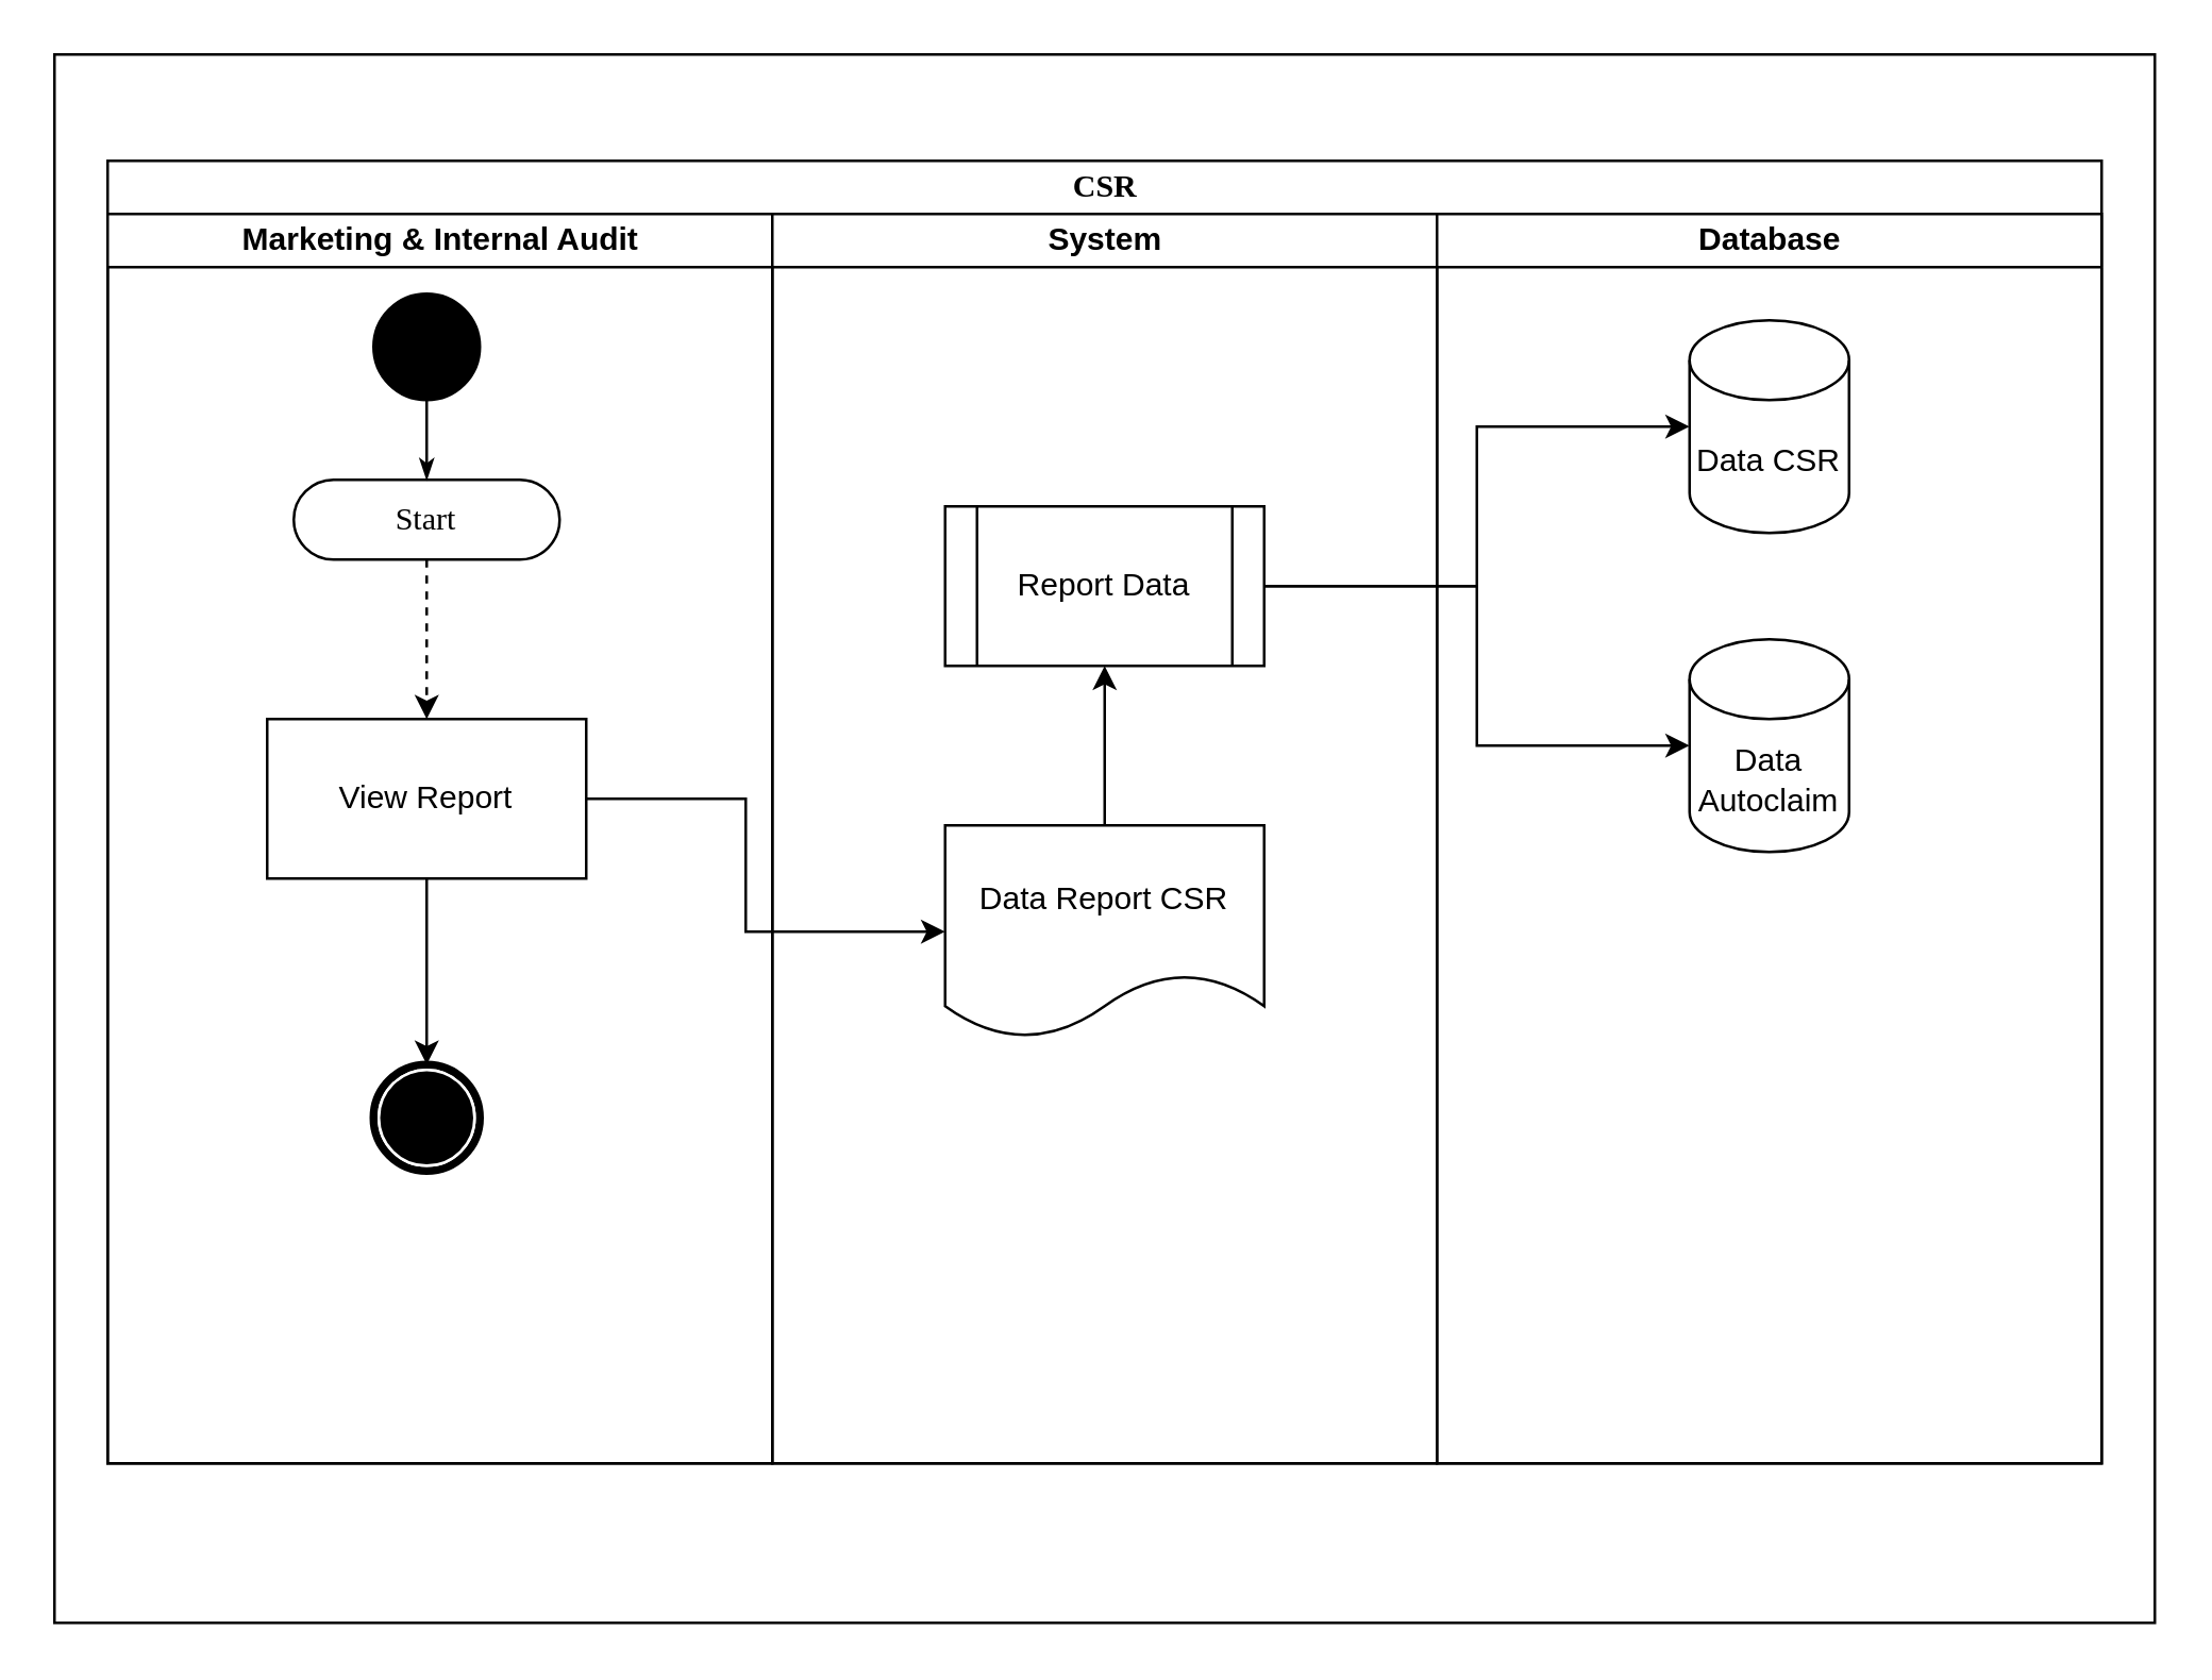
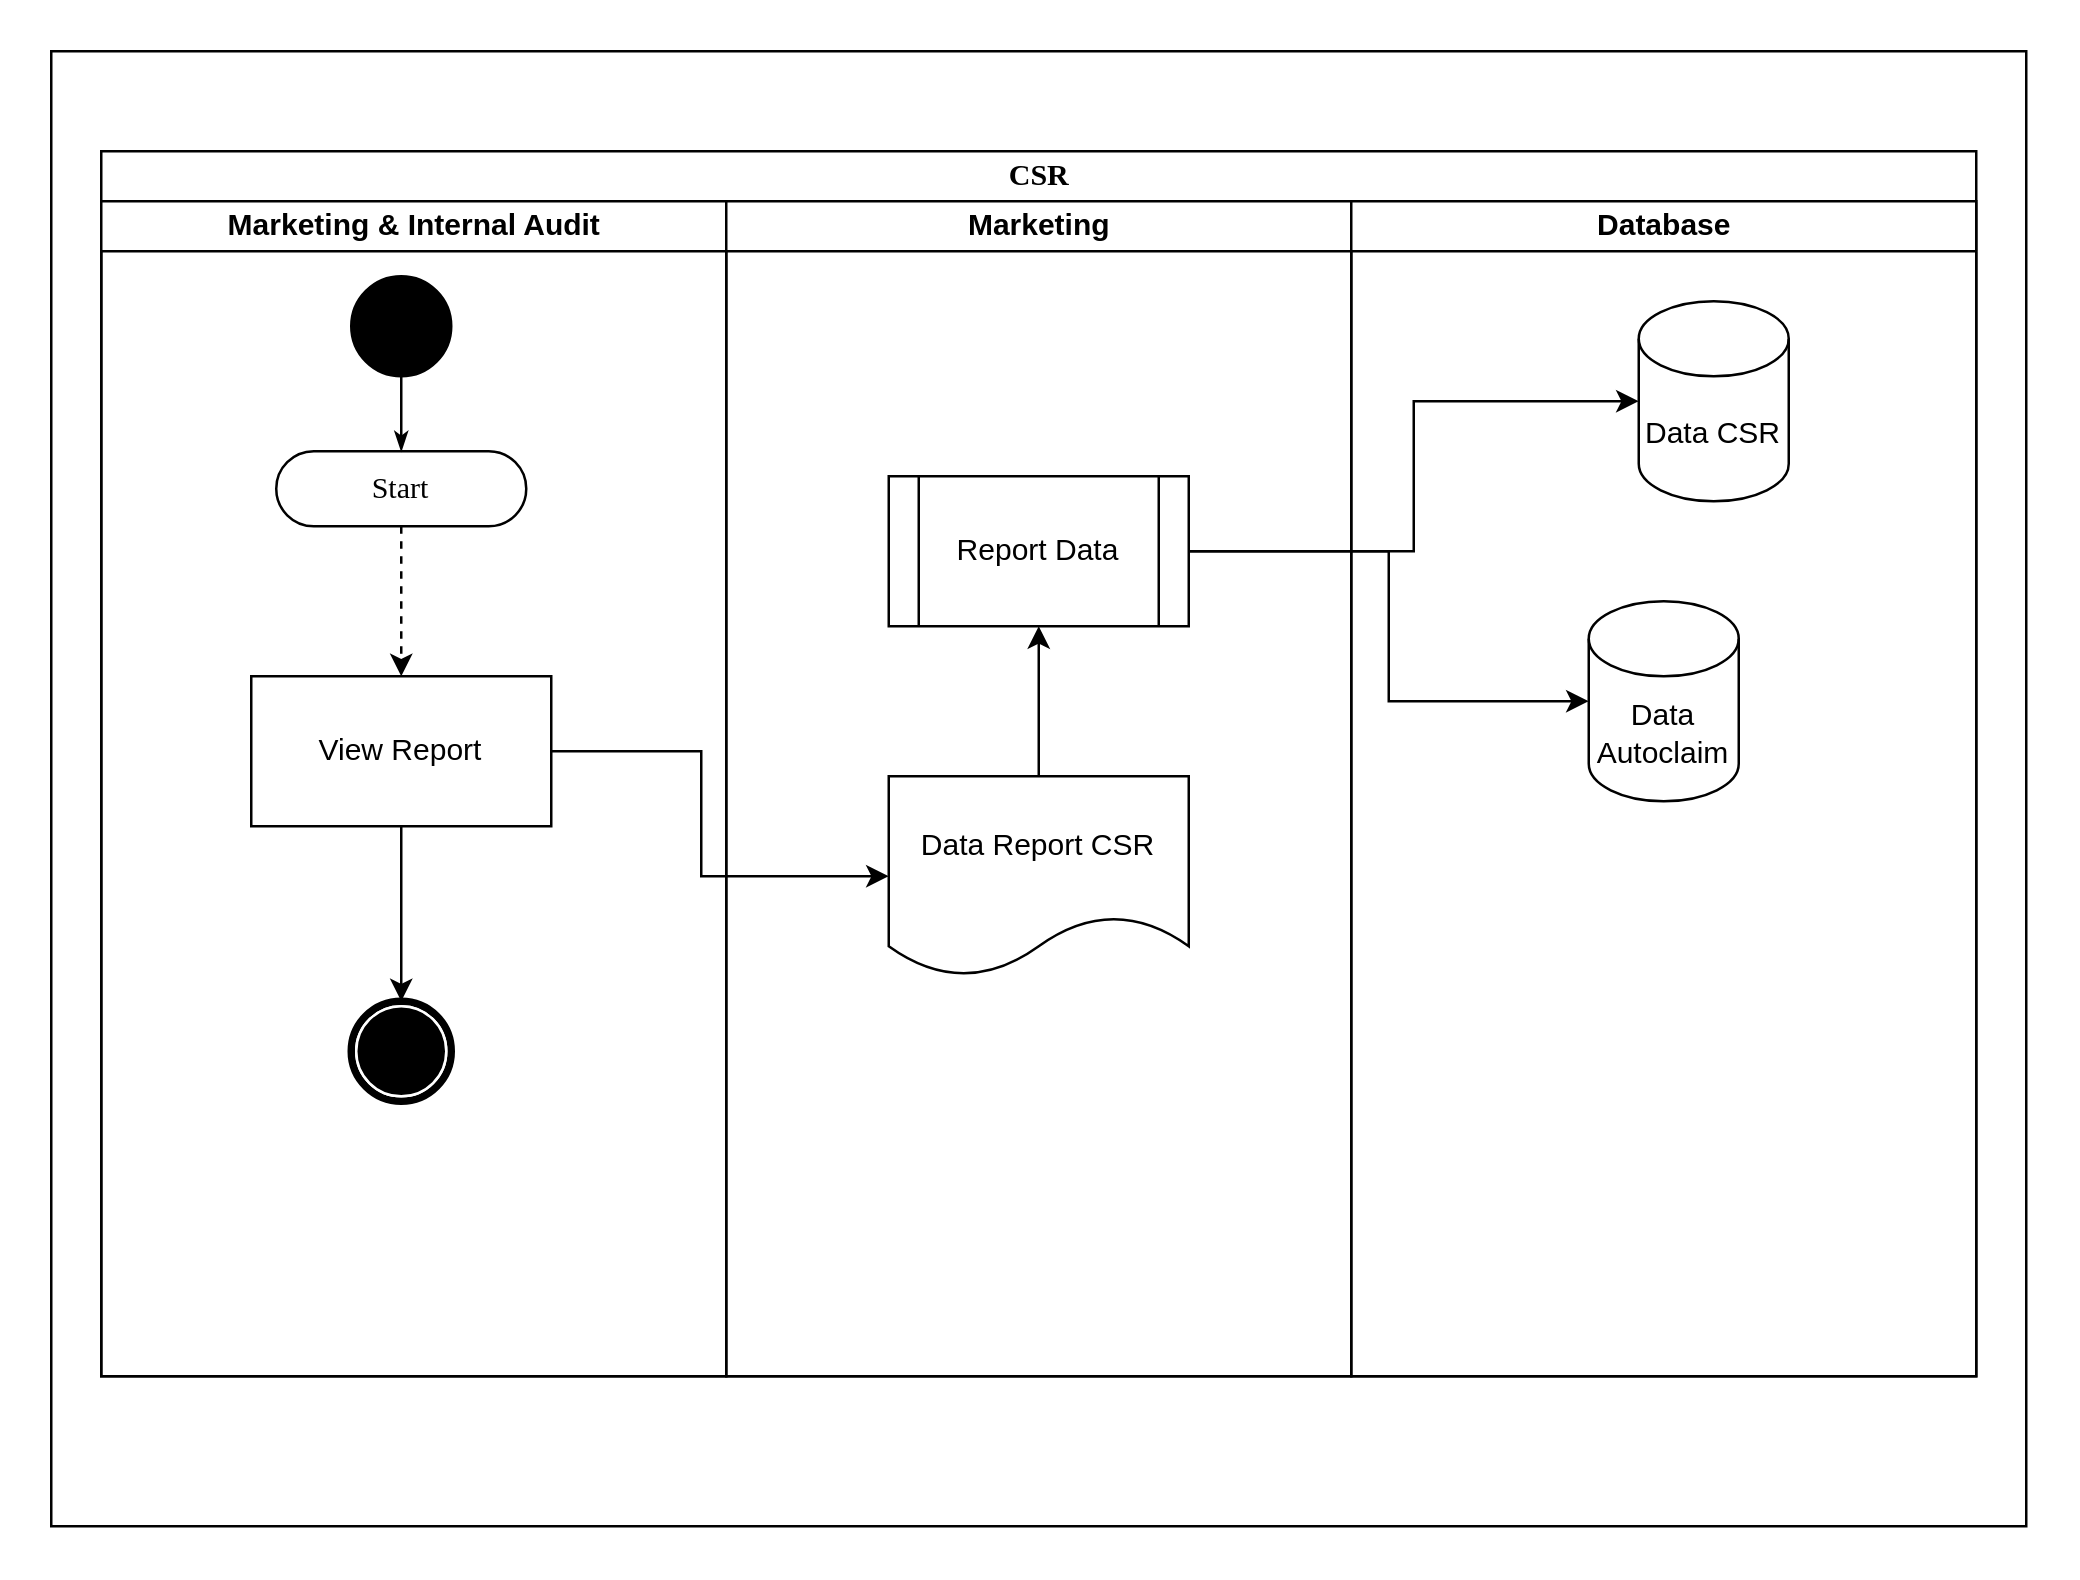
  <mxCell id="0" />
  <mxCell id="1" parent="0" />
  <mxCell id="2" value="" style="rounded=0;whiteSpace=wrap;html=1;" vertex="1" parent="1"><mxGeometry x="20" y="20" width="790" height="590" as="geometry" /></mxCell>
  <mxCell id="3" value="CSR" style="swimlane;html=1;childLayout=stackLayout;startSize=20;rounded=0;shadow=0;comic=0;labelBackgroundColor=none;strokeWidth=1;fontFamily=Verdana;fontSize=12;align=center;" vertex="1" parent="1"><mxGeometry x="40" y="60" width="750" height="490" as="geometry" /></mxCell>
  <mxCell id="4" value="Marketing &amp;amp; Internal Audit" style="swimlane;html=1;startSize=20;" vertex="1" parent="3"><mxGeometry y="20" width="250" height="470" as="geometry" /></mxCell>
  <mxCell id="5" value="" style="ellipse;whiteSpace=wrap;html=1;rounded=0;shadow=0;comic=0;labelBackgroundColor=none;strokeWidth=1;fillColor=#000000;fontFamily=Verdana;fontSize=12;align=center;" vertex="1" parent="4"><mxGeometry x="100" y="30" width="40" height="40" as="geometry" /></mxCell>
  <mxCell id="6" value="Start" style="rounded=1;whiteSpace=wrap;html=1;shadow=0;comic=0;labelBackgroundColor=none;strokeWidth=1;fontFamily=Verdana;fontSize=12;align=center;arcSize=50;" vertex="1" parent="4"><mxGeometry x="70" y="100" width="100" height="30" as="geometry" /></mxCell>
  <mxCell id="7" style="edgeStyle=orthogonalEdgeStyle;rounded=0;html=1;labelBackgroundColor=none;startArrow=none;startFill=0;startSize=5;endArrow=classicThin;endFill=1;endSize=5;jettySize=auto;orthogonalLoop=1;strokeWidth=1;fontFamily=Verdana;fontSize=12" edge="1" parent="4" source="5" target="6"><mxGeometry relative="1" as="geometry" /></mxCell>
  <mxCell id="8" value="" style="shape=mxgraph.bpmn.shape;html=1;verticalLabelPosition=bottom;labelBackgroundColor=#ffffff;verticalAlign=top;perimeter=ellipsePerimeter;outline=end;symbol=terminate;rounded=0;shadow=0;comic=0;strokeWidth=1;fontFamily=Verdana;fontSize=12;align=center;" vertex="1" parent="4"><mxGeometry x="100" y="320" width="40" height="40" as="geometry" /></mxCell>
  <mxCell id="9" style="edgeStyle=orthogonalEdgeStyle;rounded=0;orthogonalLoop=1;jettySize=auto;html=1;exitX=0.5;exitY=1;exitDx=0;exitDy=0;" edge="1" parent="4" source="10" target="8"><mxGeometry relative="1" as="geometry" /></mxCell>
  <mxCell id="10" value="View Report" style="rounded=0;whiteSpace=wrap;html=1;" vertex="1" parent="4"><mxGeometry x="60" y="190" width="120" height="60" as="geometry" /></mxCell>
  <mxCell id="11" style="edgeStyle=orthogonalEdgeStyle;rounded=0;orthogonalLoop=1;jettySize=auto;html=1;exitX=0.5;exitY=1;exitDx=0;exitDy=0;dashed=1;" edge="1" parent="4" source="6" target="10"><mxGeometry relative="1" as="geometry" /></mxCell>
- <mxCell id="12" value="System" style="swimlane;html=1;startSize=20;" vertex="1" parent="3"><mxGeometry x="250" y="20" width="250" height="470" as="geometry" /></mxCell>
+ <mxCell id="12" value="Marketing" style="swimlane;html=1;startSize=20;" vertex="1" parent="3"><mxGeometry x="250" y="20" width="250" height="470" as="geometry" /></mxCell>
  <mxCell id="13" value="Report Data" style="shape=process;whiteSpace=wrap;html=1;backgroundOutline=1;" vertex="1" parent="12"><mxGeometry x="65" y="110" width="120" height="60" as="geometry" /></mxCell>
  <mxCell id="14" value="Data Report CSR" style="shape=document;whiteSpace=wrap;html=1;boundedLbl=1;" vertex="1" parent="12"><mxGeometry x="65" y="230" width="120" height="80" as="geometry" /></mxCell>
  <mxCell id="15" style="edgeStyle=orthogonalEdgeStyle;rounded=0;orthogonalLoop=1;jettySize=auto;html=1;exitX=0.5;exitY=0;exitDx=0;exitDy=0;entryX=0.5;entryY=1;entryDx=0;entryDy=0;" edge="1" parent="12" source="14" target="13"><mxGeometry relative="1" as="geometry" /></mxCell>
  <mxCell id="16" value="Database" style="swimlane;html=1;startSize=20;" vertex="1" parent="3"><mxGeometry x="500" y="20" width="250" height="470" as="geometry" /></mxCell>
  <mxCell id="17" value="Data Autoclaim" style="shape=cylinder3;whiteSpace=wrap;html=1;boundedLbl=1;backgroundOutline=1;size=15;" vertex="1" parent="16"><mxGeometry x="95" y="160" width="60" height="80" as="geometry" /></mxCell>
- <mxCell id="18" value="Data CSR" style="shape=cylinder3;whiteSpace=wrap;html=1;boundedLbl=1;backgroundOutline=1;size=15;" vertex="1" parent="16"><mxGeometry x="95" y="40" width="60" height="80" as="geometry" /></mxCell>
+ <mxCell id="18" value="Data CSR" style="shape=cylinder3;whiteSpace=wrap;html=1;boundedLbl=1;backgroundOutline=1;size=15;" vertex="1" parent="16"><mxGeometry x="115" y="40" width="60" height="80" as="geometry" /></mxCell>
  <mxCell id="19" style="edgeStyle=orthogonalEdgeStyle;rounded=0;orthogonalLoop=1;jettySize=auto;html=1;exitX=1;exitY=0.5;exitDx=0;exitDy=0;" edge="1" parent="3" source="13" target="18"><mxGeometry relative="1" as="geometry" /></mxCell>
  <mxCell id="20" style="edgeStyle=orthogonalEdgeStyle;rounded=0;orthogonalLoop=1;jettySize=auto;html=1;exitX=1;exitY=0.5;exitDx=0;exitDy=0;" edge="1" parent="3" source="13" target="17"><mxGeometry relative="1" as="geometry" /></mxCell>
  <mxCell id="21" style="edgeStyle=orthogonalEdgeStyle;rounded=0;orthogonalLoop=1;jettySize=auto;html=1;exitX=1;exitY=0.5;exitDx=0;exitDy=0;entryX=0;entryY=0.5;entryDx=0;entryDy=0;" edge="1" parent="3" source="10" target="14"><mxGeometry relative="1" as="geometry"><Array as="points"><mxPoint x="240" y="240" /><mxPoint x="240" y="290" /></Array></mxGeometry></mxCell>
